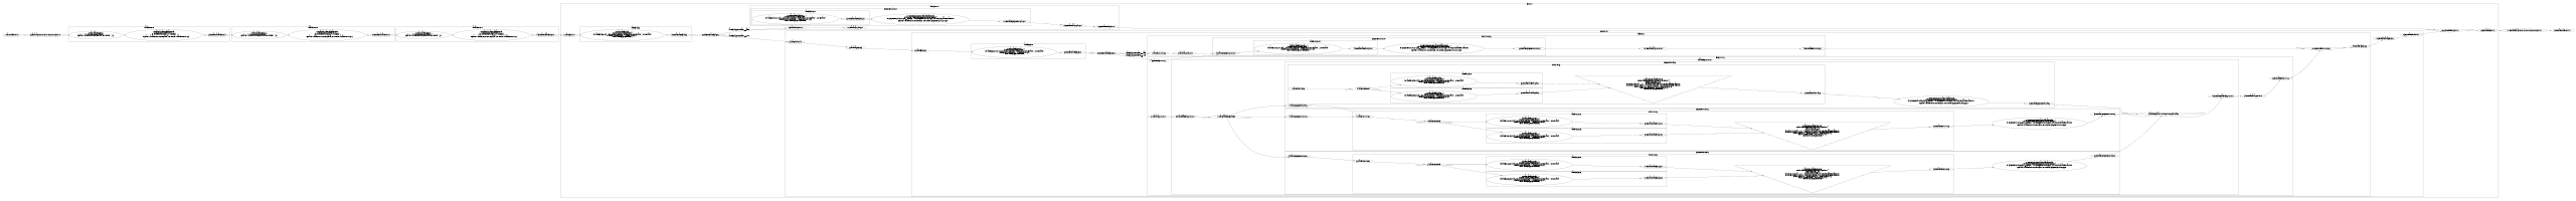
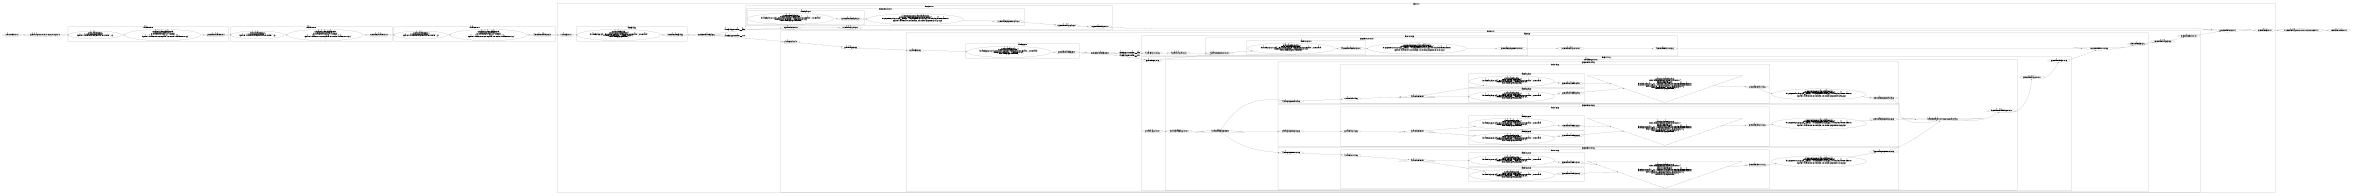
  digraph {
    rankdir=LR
    node [shape=ellipse]
    n1 [label="5:startsVariable0_0_0_10:\nvoid functioninit5Variable(){\nsigma.set(\"Variable0_0_0_10currentValue\",new Number());//A1\n}"]
    n2 [label="6:terminatesVariable0_0_0_10"]
    n3 [label="7:initializeVarStateModificationNode:\nvoid function7initializeVar(){\nlet Variable0_0_0_101376 = 1; //undefined\n\n                sigma.set(\"Variable0_0_0_10currentValue\", new Number(Variable0_0_0_101376))\n}"]
    n4 [label="9:startsVariable1_0_1_10:\nvoid functioninit9Variable(){\nsigma.set(\"Variable1_0_1_10currentValue\",new Number());//A1\n}"]
    n5 [label="10:terminatesVariable1_0_1_10"]
    n6 [label="11:initializeVarStateModificationNode:\nvoid function11initializeVar(){\nlet Variable1_0_1_101376 = 4; //undefined\n\n                sigma.set(\"Variable1_0_1_10currentValue\", new Number(Variable1_0_1_101376))\n}"]
    n7 [label="13:startsVariable2_0_2_10:\nvoid functioninit13Variable(){\nsigma.set(\"Variable2_0_2_10currentValue\",new Number());//A1\n}"]
    n8 [label="14:terminatesVariable2_0_2_10"]
    n9 [label="15:initializeVarStateModificationNode:\nvoid function15initializeVar(){\nlet Variable2_0_2_101376 = 2; //undefined\n\n                sigma.set(\"Variable2_0_2_10currentValue\", new Number(Variable2_0_2_101376))\n}"]
    n10 [label="20:startsVarRef3_4_3_6:\nNumber function20accessVarRef(){\nlet VarRef3_4_3_61579 = new Number(sigma.get(\"Variable0_0_0_10currentValue\"));//currentValue}\nVarRef3_4_3_6terminates =  VarRef3_4_3_61579;\nreturn VarRef3_4_3_6terminates;\n}"]
    n11 [label="21:terminatesVarRef3_4_3_6"]
    n12 [label="31:startsVarRef5_8_5_10:\nNumber function31accessVarRef(){\nlet VarRef5_8_5_101579 = new Number(sigma.get(\"Variable2_0_2_10currentValue\"));//currentValue}\nVarRef5_8_5_10terminates =  VarRef5_8_5_101579;\nreturn VarRef5_8_5_10terminates;\n}"]
    n13 [label="32:terminatesVarRef5_8_5_10"]
    n14 [label="51:startsVarRef7_23_7_25:\nNumber function51accessVarRef(){\nlet VarRef7_23_7_251579 = new Number(sigma.get(\"Variable2_0_2_10currentValue\"));//currentValue}\nVarRef7_23_7_25terminates =  VarRef7_23_7_251579;\nreturn VarRef7_23_7_25terminates;\n}"]
    n15 [label="52:terminatesVarRef7_23_7_25"]
    n16 [label="54:startsVarRef7_18_7_20:\nNumber function54accessVarRef(){\nlet VarRef7_18_7_201579 = new Number(sigma.get(\"Variable0_0_0_10currentValue\"));//currentValue}\nVarRef7_18_7_20terminates =  VarRef7_18_7_201579;\nreturn VarRef7_18_7_20terminates;\n}"]
    n17 [label="55:terminatesVarRef7_18_7_20"]
    n18 [label="47:startsPlus7_17_7_26"]
    n19 [label="48:terminatesPlus7_17_7_26"]
    n20 [label="49:startPlusForkNode" shape=triangle]
    n21 [label="56:andJoinNodeVarRef7_23_7_25:\nNumber function56finishPlus(Number n2, Number n1){\nPlus7_17_7_264267 = n2;\nPlus7_17_7_264292 = n1;\nlet  Plus7_17_7_264411 = n1; // was Plus7_17_7_264292; but using the parameter name now\nlet  Plus7_17_7_264416 = n2; // was Plus7_17_7_264267; but using the parameter name now\nPlus7_17_7_264410 = Plus7_17_7_264411 + Plus7_17_7_264416;\nPlus7_17_7_26terminates =  Plus7_17_7_264410;\nreturn Plus7_17_7_26terminates;\n}" shape=invtriangle]
    n22 [label="44:startsAssignment7_12_7_26"]
    n23 [label="45:terminatesAssignment7_12_7_26"]
    n24 [label="57:executeAssignment2StateModificationNode:\nvoid function57executeAssignment2(Number resRight){\nlet  Assignment7_12_7_262520 = resRight; // was Assignment7_12_7_262354; but using the parameter name now\n                                 \n                sigma.set(\"Variable0_0_0_10currentValue\", new Number(Assignment7_12_7_262520))\n}"]
    n25 [label="66:startsVarRef8_23_8_25:\nNumber function66accessVarRef(){\nlet VarRef8_23_8_251579 = new Number(sigma.get(\"Variable2_0_2_10currentValue\"));//currentValue}\nVarRef8_23_8_25terminates =  VarRef8_23_8_251579;\nreturn VarRef8_23_8_25terminates;\n}"]
    n26 [label="67:terminatesVarRef8_23_8_25"]
    n27 [label="69:startsVarRef8_18_8_20:\nNumber function69accessVarRef(){\nlet VarRef8_18_8_201579 = new Number(sigma.get(\"Variable0_0_0_10currentValue\"));//currentValue}\nVarRef8_18_8_20terminates =  VarRef8_18_8_201579;\nreturn VarRef8_18_8_20terminates;\n}"]
    n28 [label="70:terminatesVarRef8_18_8_20"]
    n29 [label="62:startsPlus8_17_8_26"]
    n30 [label="63:terminatesPlus8_17_8_26"]
    n31 [label="64:startPlusForkNode" shape=triangle]
    n32 [label="71:andJoinNodeVarRef8_23_8_25:\nNumber function71finishPlus(Number n2, Number n1){\nPlus8_17_8_264267 = n2;\nPlus8_17_8_264292 = n1;\nlet  Plus8_17_8_264411 = n1; // was Plus8_17_8_264292; but using the parameter name now\nlet  Plus8_17_8_264416 = n2; // was Plus8_17_8_264267; but using the parameter name now\nPlus8_17_8_264410 = Plus8_17_8_264411 + Plus8_17_8_264416;\nPlus8_17_8_26terminates =  Plus8_17_8_264410;\nreturn Plus8_17_8_26terminates;\n}" shape=invtriangle]
    n33 [label="59:startsAssignment8_12_8_26"]
    n34 [label="60:terminatesAssignment8_12_8_26"]
    n35 [label="72:executeAssignment2StateModificationNode:\nvoid function72executeAssignment2(Number resRight){\nlet  Assignment8_12_8_262520 = resRight; // was Assignment8_12_8_262354; but using the parameter name now\n                                 \n                sigma.set(\"Variable0_0_0_10currentValue\", new Number(Assignment8_12_8_262520))\n}"]
    n36 [label="81:startsVarRef9_23_9_25:\nNumber function81accessVarRef(){\nlet VarRef9_23_9_251579 = new Number(sigma.get(\"Variable2_0_2_10currentValue\"));//currentValue}\nVarRef9_23_9_25terminates =  VarRef9_23_9_251579;\nreturn VarRef9_23_9_25terminates;\n}"]
    n37 [label="82:terminatesVarRef9_23_9_25"]
    n38 [label="84:startsVarRef9_18_9_20:\nNumber function84accessVarRef(){\nlet VarRef9_18_9_201579 = new Number(sigma.get(\"Variable0_0_0_10currentValue\"));//currentValue}\nVarRef9_18_9_20terminates =  VarRef9_18_9_201579;\nreturn VarRef9_18_9_20terminates;\n}"]
    n39 [label="85:terminatesVarRef9_18_9_20"]
    n40 [label="77:startsPlus9_17_9_26"]
    n41 [label="78:terminatesPlus9_17_9_26"]
    n42 [label="79:startPlusForkNode" shape=triangle]
    n43 [label="86:andJoinNodeVarRef9_23_9_25:\nNumber function86finishPlus(Number n2, Number n1){\nPlus9_17_9_264267 = n2;\nPlus9_17_9_264292 = n1;\nlet  Plus9_17_9_264411 = n1; // was Plus9_17_9_264292; but using the parameter name now\nlet  Plus9_17_9_264416 = n2; // was Plus9_17_9_264267; but using the parameter name now\nPlus9_17_9_264410 = Plus9_17_9_264411 + Plus9_17_9_264416;\nPlus9_17_9_26terminates =  Plus9_17_9_264410;\nreturn Plus9_17_9_26terminates;\n}" shape=invtriangle]
    n44 [label="74:startsAssignment9_12_9_26"]
    n45 [label="75:terminatesAssignment9_12_9_26"]
    n46 [label="87:executeAssignment2StateModificationNode:\nvoid function87executeAssignment2(Number resRight){\nlet  Assignment9_12_9_262520 = resRight; // was Assignment9_12_9_262354; but using the parameter name now\n                                 \n                sigma.set(\"Variable0_0_0_10currentValue\", new Number(Assignment9_12_9_262520))\n}"]
    n47 [label="39:startsParallelBloc6_10_10_11"]
    n48 [label="40:terminatesParallelBloc6_10_10_11"]
    n49 [label="41:startsParallelBlocForkNode" shape=triangle]
    n50 [label="42:lastOfNodearray7_12_7_26_8_12_8_26_9_12_9_26" shape=invtriangle]
    n51 [label="35:startsBloc5_11_11_6"]
    n52 [label="36:terminatesBloc5_11_11_6"]
    n53 [label="37:startsarray6_10_10_11"]
    n54 [label="89:terminatesarray6_10_10_11"]
    n55 [label="98:startsVarRef12_15_12_17:\nNumber function98accessVarRef(){\nlet VarRef12_15_12_171579 = new Number(sigma.get(\"Variable0_0_0_10currentValue\"));//currentValue}\nVarRef12_15_12_17terminates =  VarRef12_15_12_171579;\nreturn VarRef12_15_12_17terminates;\n}"]
    n56 [label="99:terminatesVarRef12_15_12_17"]
    n57 [label="95:startsAssignment12_10_12_17"]
    n58 [label="96:terminatesAssignment12_10_12_17"]
    n59 [label="100:executeAssignment2StateModificationNode:\nvoid function100executeAssignment2(Number resRight){\nlet  Assignment12_10_12_172520 = resRight; // was Assignment12_10_12_172354; but using the parameter name now\n                                 \n                sigma.set(\"Variable1_0_1_10currentValue\", new Number(Assignment12_10_12_172520))\n}"]
    n60 [label="91:startsBloc11_10_13_6"]
    n61 [label="92:terminatesBloc11_10_13_6"]
    n62 [label="93:startsarray12_90_12_17"]
    n63 [label="101:terminatesarray12_10_12_17"]
    n64 [label="28:startsIf5_5_13_6"]
    n65 [label="29:terminatesIf5_5_13_6"]
    n66 [label="33:choiceNodeVarRef5_8_5_10" shape=diamond]
    n67 [label="102:orJoinNodeBloc11_10_13_6" shape=invtriangle]
    n68 [label="24:startsBloc4_0_14_1"]
    n69 [label="25:terminatesBloc4_0_14_1"]
    n70 [label="26:startsarray5_5_13_6"]
    n71 [label="103:terminatesarray5_5_13_6"]
    n72 [label="112:startsVarRef16_9_16_11:\nNumber function112accessVarRef(){\nlet VarRef16_9_16_111579 = new Number(sigma.get(\"Variable1_0_1_10currentValue\"));//currentValue}\nVarRef16_9_16_11terminates =  VarRef16_9_16_111579;\nreturn VarRef16_9_16_11terminates;\n}"]
    n73 [label="113:terminatesVarRef16_9_16_11"]
    n74 [label="110:terminatesAssignment16_4_16_11"]
    n75 [label="114:executeAssignment2StateModificationNode:\nvoid function114executeAssignment2(Number resRight){\nlet  Assignment16_4_16_112520 = resRight; // was Assignment16_4_16_112354; but using the parameter name now\n                                 \n                sigma.set(\"Variable0_0_0_10currentValue\", new Number(Assignment16_4_16_112520))\n}"]
    n76 [label="105:startsBloc15_0_17_1"]
    n77 [label="106:terminatesBloc15_0_17_1"]
    n78 [label="107:startsarray16_4_16_11"]
    n79 [label="115:terminatesarray16_4_16_11"]
    n80 [label="17:startsIf3_0_17_1"]
    n81 [label="18:terminatesIf3_0_17_1"]
    n82 [label="22:choiceNodeVarRef3_4_3_6" shape=diamond]
    n83 [label="116:orJoinNodeBloc15_0_17_1" shape=invtriangle]
    n84 [label="117:terminatesarray0_0_0_10_1_0_1_10_2_0_2_10_3_0_17_1"]
    n85 [label="2:terminatesModel0_0_17_1"]
    n86 [label="1:startsModel0_0_17_1"]
    n87 [label="3:startsarray0_0_0_10_1_0_1_10_2_0_2_10_3_0_17_1"]
    subgraph cluster_1 {
      label=Variable0_0_0_10
      n1
      n2
      n3
    }
    subgraph cluster_2 {
      label=Variable1_0_1_10
      n4
      n5
      n6
    }
    subgraph cluster_3 {
      label=Variable2_0_2_10
      n7
      n8
      n9
    }
    subgraph cluster_4 {
      label=If3_0_17_1
      n80
      n81
      n82
      n83
      subgraph cluster_5 {
        label=VarRef3_4_3_6
        n10
        n11
      }
      subgraph cluster_6 {
        label=Bloc4_0_14_1
        n68
        n69
        n70
        n71
        subgraph cluster_7 {
          label=If5_5_13_6
          n64
          n65
          n66
          n67
          subgraph cluster_8 {
            label=VarRef5_8_5_10
            n12
            n13
          }
          subgraph cluster_9 {
            label=Bloc5_11_11_6
            n51
            n52
            n53
            n54
            subgraph cluster_10 {
              label=ParallelBloc6_10_10_11
              n47
              n48
              n49
              n50
              subgraph cluster_11 {
                label=Assignment7_12_7_26
                n22
                n23
                n24
                subgraph cluster_12 {
                  label=Plus7_17_7_26
                  n18
                  n19
                  n20
                  n21
                  subgraph cluster_13 {
                    label=VarRef7_23_7_25
                    n14
                    n15
                  }
                  subgraph cluster_14 {
                    label=VarRef7_18_7_20
                    n16
                    n17
                  }
                }
              }
              subgraph cluster_15 {
                label=Assignment8_12_8_26
                n33
                n34
                n35
                subgraph cluster_16 {
                  label=Plus8_17_8_26
                  n29
                  n30
                  n31
                  n32
                  subgraph cluster_17 {
                    label=VarRef8_23_8_25
                    n25
                    n26
                  }
                  subgraph cluster_18 {
                    label=VarRef8_18_8_20
                    n27
                    n28
                  }
                }
              }
              subgraph cluster_19 {
                label=Assignment9_12_9_26
                n44
                n45
                n46
                subgraph cluster_20 {
                  label=Plus9_17_9_26
                  n40
                  n41
                  n42
                  n43
                  subgraph cluster_21 {
                    label=VarRef9_23_9_25
                    n36
                    n37
                  }
                  subgraph cluster_22 {
                    label=VarRef9_18_9_20
                    n38
                    n39
                  }
                }
              }
            }
          }
          subgraph cluster_23 {
            label=Bloc11_10_13_6
            n60
            n61
            n62
            n63
            subgraph cluster_24 {
              label=Assignment12_10_12_17
              n57
              n58
              n59
              subgraph cluster_25 {
                label=VarRef12_15_12_17
                n55
                n56
              }
            }
          }
        }
      }
      subgraph cluster_26 {
        label=Bloc15_0_17_1
        n76
        n77
        n78
        n79
        subgraph cluster_27 {
          label=Assignment16_4_16_11
          n74
          n75
          subgraph cluster_28 {
            label=VarRef16_9_16_11
            n72
            n73
          }
        }
      }
    }
    n1 -> n3
    n2 -> n4
    n3 -> n2
    n4 -> n6
    n5 -> n7
    n6 -> n5
    n7 -> n9
    n8 -> n80
    n9 -> n8
    n10 -> n11
    n11 -> n82
    n12 -> n13
    n13 -> n66
    n14 -> n15
    n15 -> n21
    n16 -> n17
    n17 -> n21
    n18 -> n20
    n19 -> n24
    n20 -> n14
    n20 -> n16
    n21 -> n19
    n22 -> n18
    n23 -> n50
    n24 -> n23
    n25 -> n26
    n26 -> n32
    n27 -> n28
    n28 -> n32
    n29 -> n31
    n30 -> n35
    n31 -> n25
    n31 -> n27
    n32 -> n30
    n33 -> n29
    n34 -> n50
    n35 -> n34
    n36 -> n37
    n37 -> n43
    n38 -> n39
    n39 -> n43
    n40 -> n42
    n41 -> n46
    n42 -> n36
    n42 -> n38
    n43 -> n41
-   n44 -> n18
+   n44 -> n40
    n45 -> n50
    n46 -> n45
    n47 -> n49
    n48 -> n54
    n49 -> n22
    n49 -> n33
    n49 -> n44
    n50 -> n48
    n51 -> n57
    n52 -> n67
    n53 -> n47
    n54 -> n52
    n55 -> n56
    n56 -> n59
    n57 -> n55
    n58 -> n63
    n59 -> n58
    n60 -> n62
    n61 -> n67
    n62 -> n57
    n63 -> n61
    n64 -> n12
    n65 -> n71
    n66 -> n51 [label="(VarRef3_4_3_6terminates == true)"]
-   n66 -> n60 [label="(VarRef3_4_3_6terminates == false)"]
+   n66 -> n60 [label="(VarRef5_8_5_10terminates == false)"]
    n67 -> n65
    n68 -> n70
    n69 -> n83
    n70 -> n64
    n71 -> n69
    n72 -> n73
    n73 -> n75
    n74 -> n79
    n75 -> n74
    n76 -> n78
    n77 -> n83
    n79 -> n77
    n80 -> n10
    n81 -> n84
    n82 -> n68 [label="(VarRef3_4_3_6terminates == true)"]
    n82 -> n76 [label="(VarRef3_4_3_6terminates == false)"]
    n83 -> n81
    n84 -> n85
    n86 -> n87
    n87 -> n1
  }
